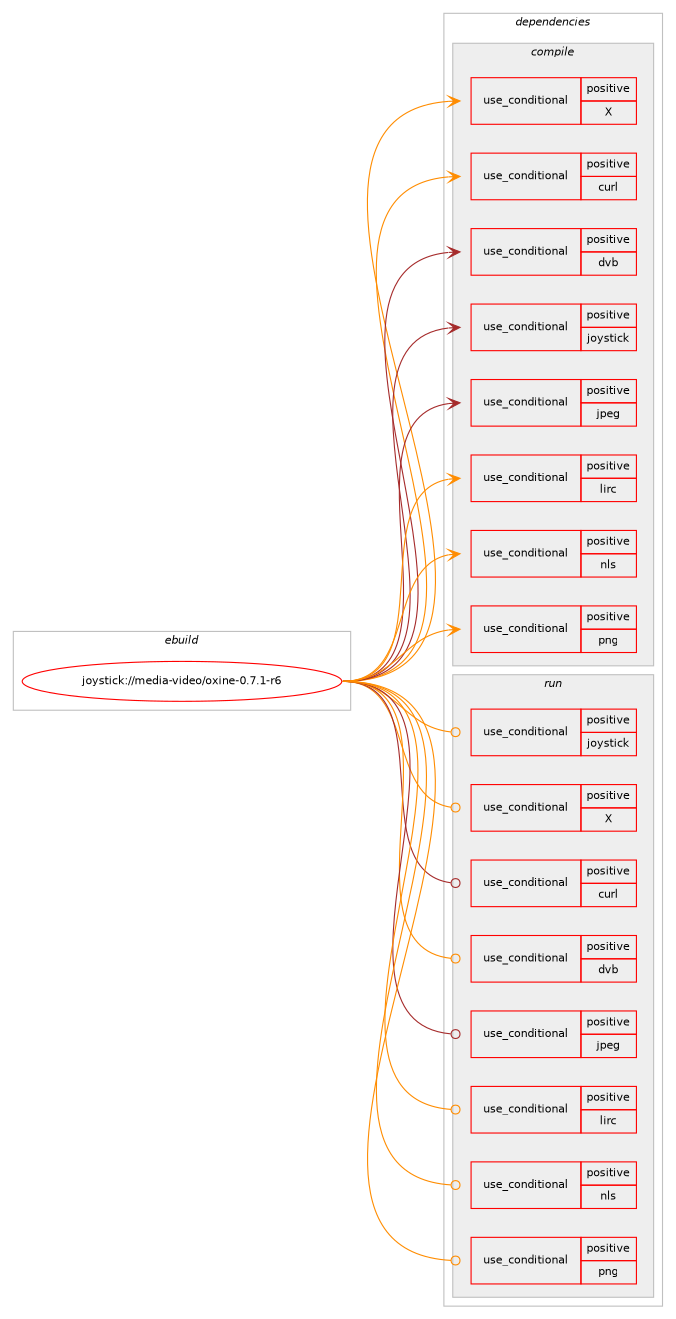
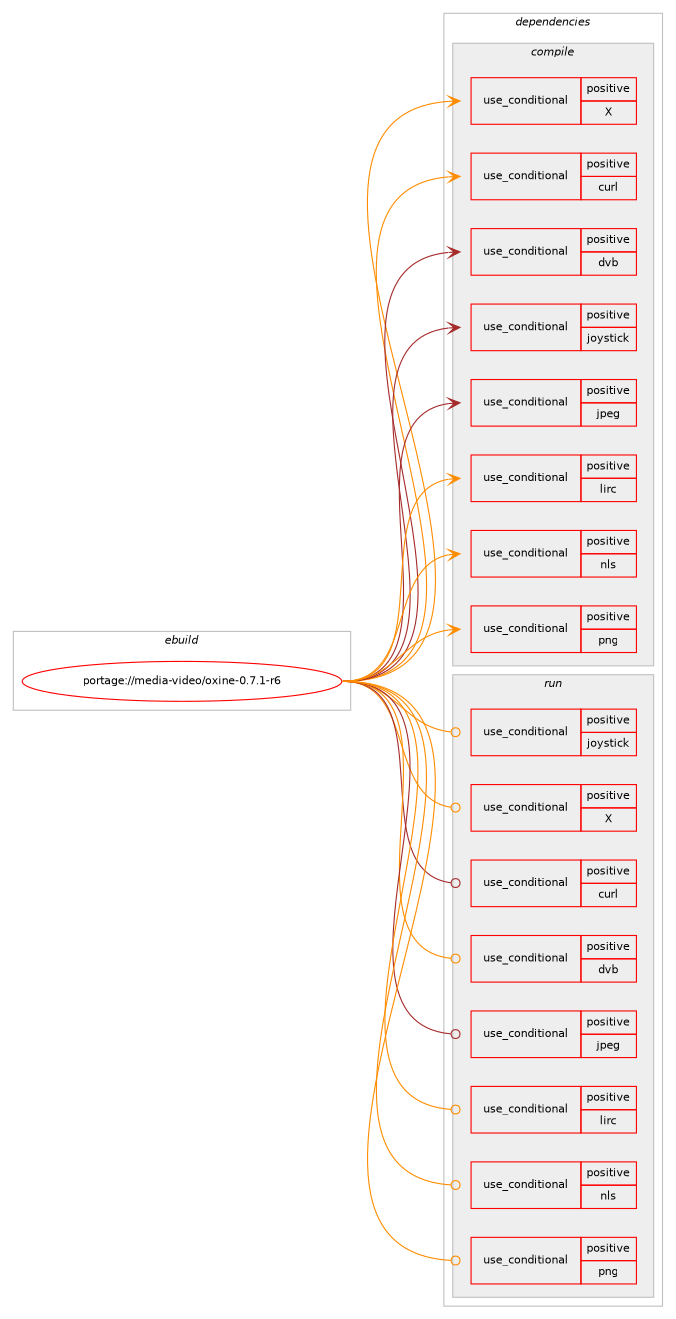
  digraph {
    compound=true
    concentrate=true
    fontname=Helvetica
    fontsize=10
    newrank=true
    rankdir=LR
    ranksep=1.5
    node [color=red fontname=Helvetica fontsize=10 shape=none]
    edge [arrowhead=vee headport=w style=solid tailport=e weight=20 color=darkorange]
-   n1 [label="joystick://media-video/oxine-0.7.1-r6" width=4 shape=ellipse]
+   n1 [label="portage://media-video/oxine-0.7.1-r6" width=4 shape=ellipse]
    n2 [label=<<TABLE BORDER="0" CELLBORDER="1" CELLSPACING="0" CELLPADDING="4"><TR><TD ROWSPAN="3" CELLPADDING="10">use_conditional</TD></TR><TR><TD>positive</TD></TR><TR><TD>X</TD></TR></TABLE>>]
    n3 [label=<<TABLE BORDER="0" CELLBORDER="1" CELLSPACING="0" CELLPADDING="4"><TR><TD ROWSPAN="3" CELLPADDING="10">use_conditional</TD></TR><TR><TD>positive</TD></TR><TR><TD>curl</TD></TR></TABLE>>]
    n4 [label=<<TABLE BORDER="0" CELLBORDER="1" CELLSPACING="0" CELLPADDING="4"><TR><TD ROWSPAN="3" CELLPADDING="10">use_conditional</TD></TR><TR><TD>positive</TD></TR><TR><TD>dvb</TD></TR></TABLE>>]
    n5 [label=<<TABLE BORDER="0" CELLBORDER="1" CELLSPACING="0" CELLPADDING="4"><TR><TD ROWSPAN="3" CELLPADDING="10">use_conditional</TD></TR><TR><TD>positive</TD></TR><TR><TD>joystick</TD></TR></TABLE>>]
    n6 [label=<<TABLE BORDER="0" CELLBORDER="1" CELLSPACING="0" CELLPADDING="4"><TR><TD ROWSPAN="3" CELLPADDING="10">use_conditional</TD></TR><TR><TD>positive</TD></TR><TR><TD>jpeg</TD></TR></TABLE>>]
    n7 [label=<<TABLE BORDER="0" CELLBORDER="1" CELLSPACING="0" CELLPADDING="4"><TR><TD ROWSPAN="3" CELLPADDING="10">use_conditional</TD></TR><TR><TD>positive</TD></TR><TR><TD>lirc</TD></TR></TABLE>>]
    n8 [label=<<TABLE BORDER="0" CELLBORDER="1" CELLSPACING="0" CELLPADDING="4"><TR><TD ROWSPAN="3" CELLPADDING="10">use_conditional</TD></TR><TR><TD>positive</TD></TR><TR><TD>nls</TD></TR></TABLE>>]
    n9 [label=<<TABLE BORDER="0" CELLBORDER="1" CELLSPACING="0" CELLPADDING="4"><TR><TD ROWSPAN="3" CELLPADDING="10">use_conditional</TD></TR><TR><TD>positive</TD></TR><TR><TD>png</TD></TR></TABLE>>]
    n10 [label=<<TABLE BORDER="0" CELLBORDER="1" CELLSPACING="0" CELLPADDING="4"><TR><TD ROWSPAN="3" CELLPADDING="10">use_conditional</TD></TR><TR><TD>positive</TD></TR><TR><TD>joystick</TD></TR></TABLE>>]
    n11 [label=<<TABLE BORDER="0" CELLBORDER="1" CELLSPACING="0" CELLPADDING="4"><TR><TD ROWSPAN="3" CELLPADDING="10">use_conditional</TD></TR><TR><TD>positive</TD></TR><TR><TD>X</TD></TR></TABLE>>]
    n12 [label=<<TABLE BORDER="0" CELLBORDER="1" CELLSPACING="0" CELLPADDING="4"><TR><TD ROWSPAN="3" CELLPADDING="10">use_conditional</TD></TR><TR><TD>positive</TD></TR><TR><TD>curl</TD></TR></TABLE>>]
    n13 [label=<<TABLE BORDER="0" CELLBORDER="1" CELLSPACING="0" CELLPADDING="4"><TR><TD ROWSPAN="3" CELLPADDING="10">use_conditional</TD></TR><TR><TD>positive</TD></TR><TR><TD>dvb</TD></TR></TABLE>>]
    n14 [label=<<TABLE BORDER="0" CELLBORDER="1" CELLSPACING="0" CELLPADDING="4"><TR><TD ROWSPAN="3" CELLPADDING="10">use_conditional</TD></TR><TR><TD>positive</TD></TR><TR><TD>jpeg</TD></TR></TABLE>>]
    n15 [label=<<TABLE BORDER="0" CELLBORDER="1" CELLSPACING="0" CELLPADDING="4"><TR><TD ROWSPAN="3" CELLPADDING="10">use_conditional</TD></TR><TR><TD>positive</TD></TR><TR><TD>lirc</TD></TR></TABLE>>]
    n16 [label=<<TABLE BORDER="0" CELLBORDER="1" CELLSPACING="0" CELLPADDING="4"><TR><TD ROWSPAN="3" CELLPADDING="10">use_conditional</TD></TR><TR><TD>positive</TD></TR><TR><TD>nls</TD></TR></TABLE>>]
    n17 [label=<<TABLE BORDER="0" CELLBORDER="1" CELLSPACING="0" CELLPADDING="4"><TR><TD ROWSPAN="3" CELLPADDING="10">use_conditional</TD></TR><TR><TD>positive</TD></TR><TR><TD>png</TD></TR></TABLE>>]
    subgraph cluster_1 {
      color=gray
      label=<<i>ebuild</i>>
      rank=same
      n1
    }
    subgraph cluster_2 {
      color=gray
      label=<<i>dependencies</i>>
      subgraph cluster_3 {
        color=gray
        fillcolor="#eeeeee"
        label=<<i>compile</i>>
        style=filled
        subgraph sub_4 {
          color=gray
          fillcolor="#eeeeee"
          label=<<i>compile</i>>
          style=filled
          n2
        }
        subgraph sub_5 {
          color=gray
          fillcolor="#eeeeee"
          label=<<i>compile</i>>
          style=filled
          n3
        }
        subgraph sub_6 {
          color=gray
          fillcolor="#eeeeee"
          label=<<i>compile</i>>
          style=filled
          n4
        }
        subgraph sub_7 {
          color=gray
          fillcolor="#eeeeee"
          label=<<i>compile</i>>
          style=filled
          n5
        }
        subgraph sub_8 {
          color=gray
          fillcolor="#eeeeee"
          label=<<i>compile</i>>
          style=filled
          n6
        }
        subgraph sub_9 {
          color=gray
          fillcolor="#eeeeee"
          label=<<i>compile</i>>
          style=filled
          n7
        }
        subgraph sub_10 {
          color=gray
          fillcolor="#eeeeee"
          label=<<i>compile</i>>
          style=filled
          n8
        }
        subgraph sub_11 {
          color=gray
          fillcolor="#eeeeee"
          label=<<i>compile</i>>
          style=filled
          n9
        }
      }
      subgraph cluster_12 {
        color=gray
        fillcolor="#eeeeee"
        label=<<i>compile and run</i>>
        style=filled
      }
      subgraph cluster_13 {
        color=gray
        fillcolor="#eeeeee"
        label=<<i>run</i>>
        style=filled
        subgraph sub_14 {
          color=gray
          fillcolor="#eeeeee"
          label=<<i>run</i>>
          style=filled
          n10
        }
        subgraph sub_15 {
          color=gray
          fillcolor="#eeeeee"
          label=<<i>run</i>>
          style=filled
          n11
        }
        subgraph sub_16 {
          color=gray
          fillcolor="#eeeeee"
          label=<<i>run</i>>
          style=filled
          n12
        }
        subgraph sub_17 {
          color=gray
          fillcolor="#eeeeee"
          label=<<i>run</i>>
          style=filled
          n13
        }
        subgraph sub_18 {
          color=gray
          fillcolor="#eeeeee"
          label=<<i>run</i>>
          style=filled
          n14
        }
        subgraph sub_19 {
          color=gray
          fillcolor="#eeeeee"
          label=<<i>run</i>>
          style=filled
          n15
        }
        subgraph sub_20 {
          color=gray
          fillcolor="#eeeeee"
          label=<<i>run</i>>
          style=filled
          n16
        }
        subgraph sub_21 {
          color=gray
          fillcolor="#eeeeee"
          label=<<i>run</i>>
          style=filled
          n17
        }
      }
    }
    subgraph cluster_22 {
      color=gray
      label=<<i>candidates</i>>
      rank=same
    }
    n1 -> n2
    n1 -> n3
    n1 -> n4 [color=brown]
    n1 -> n5 [color=brown]
    n1 -> n6 [color=brown]
    n1 -> n7
    n1 -> n8
    n1 -> n9
    n1 -> n10 [arrowhead=odot]
    n1 -> n11 [arrowhead=odot]
    n1 -> n12 [arrowhead=odot color=brown]
    n1 -> n13 [arrowhead=odot]
    n1 -> n14 [arrowhead=odot color=brown]
    n1 -> n15 [arrowhead=odot]
    n1 -> n16 [arrowhead=odot]
    n1 -> n17 [arrowhead=odot]
  }
